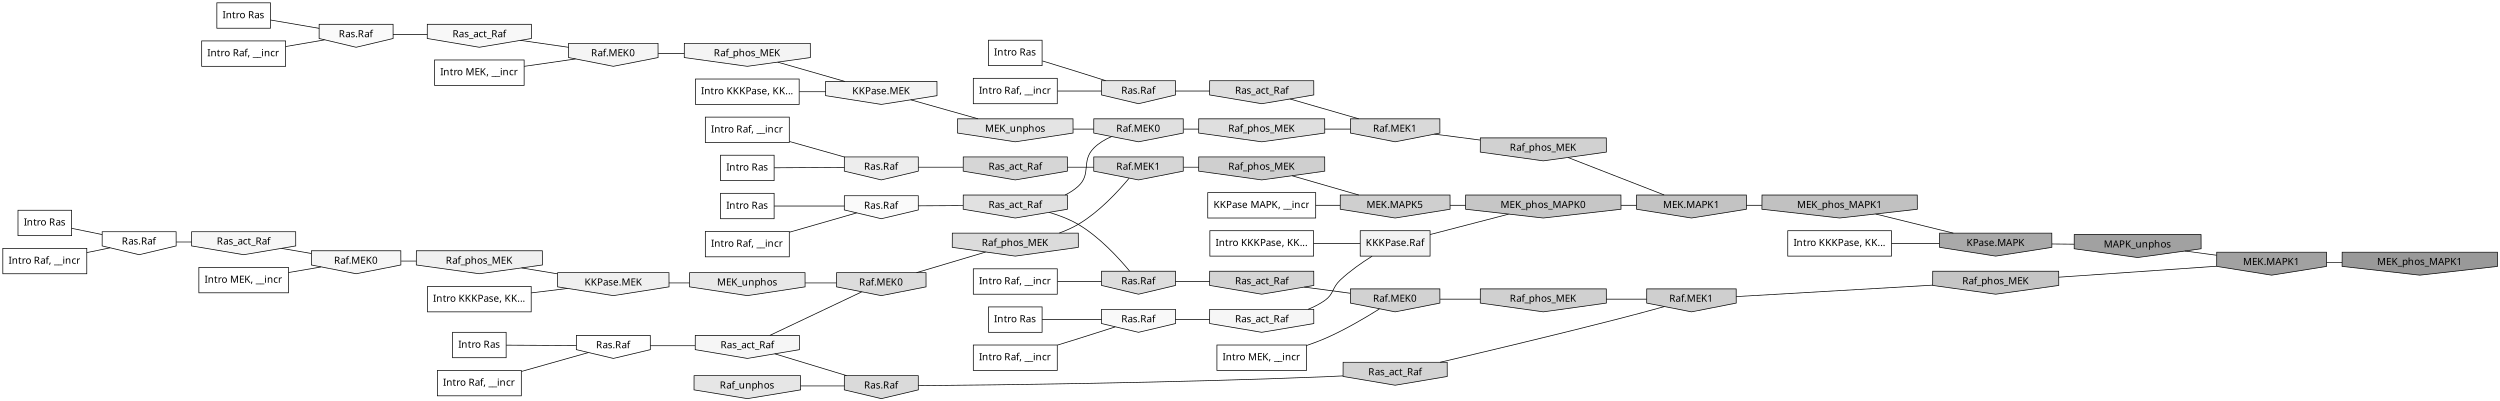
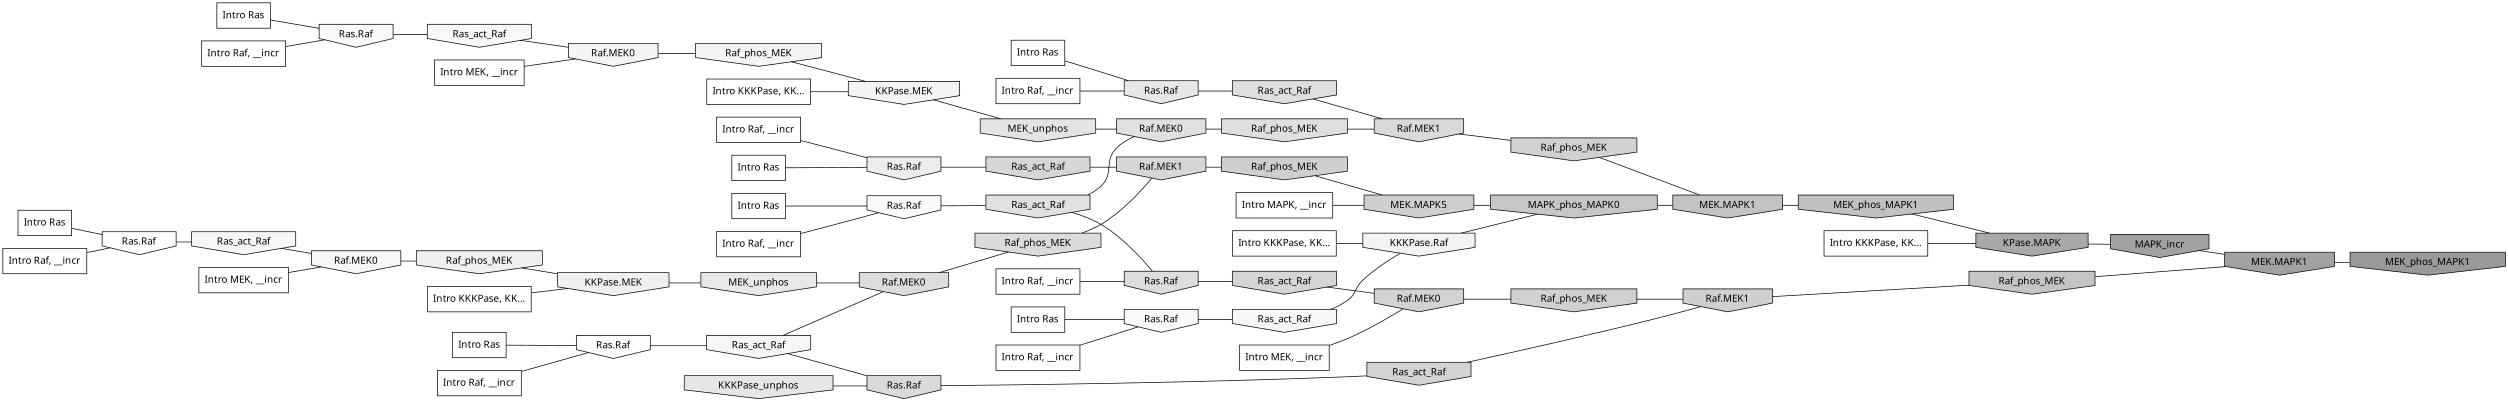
  digraph {
    rankdir=LR
    ranksep=0.30
    node [fillcolor="0.000 0.000 1.000" fontname="CMU Serif" shape=invhouse style=filled]
    edge [color="0.000 0.000 0.000" dir=none fontname="CMU Serif"]
    n1 [label="Intro Ras" shape=rectangle]
    n2 [fillcolor="0.000 0.000 0.994" label="Ras.Raf"]
    n3 [fillcolor="0.000 0.000 0.961" label=Ras_act_Raf]
    n4 [label="Intro Ras" shape=rectangle]
    n5 [fillcolor="0.000 0.000 0.993" label="Ras.Raf"]
    n6 [fillcolor="0.000 0.000 0.961" label=Ras_act_Raf]
    n7 [label="Intro Ras" shape=rectangle]
    n8 [fillcolor="0.000 0.000 0.906" label="Ras.Raf"]
    n9 [fillcolor="0.000 0.000 0.869" label=Ras_act_Raf]
    n10 [label="Intro Ras" shape=rectangle]
    n11 [fillcolor="0.000 0.000 0.979" label="Ras.Raf"]
    n12 [fillcolor="0.000 0.000 0.879" label=Ras_act_Raf]
    n13 [label="Intro Ras" shape=rectangle]
    n14 [fillcolor="0.000 0.000 0.980" label="Ras.Raf"]
    n15 [fillcolor="0.000 0.000 0.972" label=Ras_act_Raf]
    n16 [label="Intro Ras" shape=rectangle]
    n17 [fillcolor="0.000 0.000 0.926" label="Ras.Raf"]
    n18 [fillcolor="0.000 0.000 0.838" label=Ras_act_Raf]
    n19 [label="Intro Ras" shape=rectangle]
    n20 [fillcolor="0.000 0.000 0.976" label="Ras.Raf"]
    n21 [fillcolor="0.000 0.000 0.961" label=Ras_act_Raf]
    n22 [label="Intro Raf, __incr" shape=rectangle]
    n23 [label="Intro Raf, __incr" shape=rectangle]
    n24 [label="Intro Raf, __incr" shape=rectangle]
    n25 [label="Intro Raf, __incr" shape=rectangle]
    n26 [label="Intro Raf, __incr" shape=rectangle]
    n27 [label="Intro Raf, __incr" shape=rectangle]
    n28 [label="Intro Raf, __incr" shape=rectangle]
    n29 [label="Intro Raf, __incr" shape=rectangle]
    n30 [fillcolor="0.000 0.000 0.867" label="Ras.Raf"]
    n31 [fillcolor="0.000 0.000 0.835" label=Ras_act_Raf]
    n32 [label="Intro MEK, __incr" shape=rectangle]
    n33 [fillcolor="0.000 0.000 0.961" label="Raf.MEK0"]
    n34 [fillcolor="0.000 0.000 0.941" label=Raf_phos_MEK]
    n35 [label="Intro MEK, __incr" shape=rectangle]
    n36 [fillcolor="0.000 0.000 0.821" label="Raf.MEK0"]
    n37 [fillcolor="0.000 0.000 0.813" label=Raf_phos_MEK]
    n38 [label="Intro MEK, __incr" shape=rectangle]
    n39 [fillcolor="0.000 0.000 0.958" label="Raf.MEK0"]
    n40 [fillcolor="0.000 0.000 0.956" label=Raf_phos_MEK]
-   n41 [label="KKPase MAPK, __incr" shape=rectangle]
+   n41 [label="Intro MAPK, __incr" shape=rectangle]
    n42 [fillcolor="0.000 0.000 0.809" label="MEK.MAPK5"]
-   n43 [fillcolor="0.000 0.000 0.776" label=MEK_phos_MAPK0]
+   n43 [fillcolor="0.000 0.000 0.776" label=MAPK_phos_MAPK0]
    n44 [label="Intro KKKPase, KK..." shape=rectangle]
    n45 [fillcolor="0.000 0.000 0.662" label="KPase.MAPK"]
-   n46 [fillcolor="0.000 0.000 0.630" label=MAPK_unphos]
+   n46 [fillcolor="0.000 0.000 0.630" label=MAPK_incr]
    n47 [label="Intro KKKPase, KK..." shape=rectangle]
    n48 [fillcolor="0.000 0.000 0.940" label="KKPase.MEK"]
    n49 [fillcolor="0.000 0.000 0.909" label=MEK_unphos]
    n50 [label="Intro KKKPase, KK..." shape=rectangle]
-   n51 [fillcolor="0.000 0.000 0.950" label="KKKPase.Raf" shape=box]
+   n51 [fillcolor="0.000 0.000 0.950" label="KKKPase.Raf"]
    n52 [label="Intro KKKPase, KK..." shape=rectangle]
    n53 [fillcolor="0.000 0.000 0.955" label="KKPase.MEK"]
    n54 [fillcolor="0.000 0.000 0.894" label=MEK_unphos]
    n55 [fillcolor="0.000 0.000 0.860" label="Raf.MEK0"]
    n56 [fillcolor="0.000 0.000 0.853" label="Ras.Raf"]
    n57 [fillcolor="0.000 0.000 0.877" label="Raf.MEK0"]
    n58 [fillcolor="0.000 0.000 0.858" label=Raf_phos_MEK]
    n59 [fillcolor="0.000 0.000 0.826" label=Ras_act_Raf]
-   n60 [fillcolor="0.000 0.000 0.899" label=Raf_unphos]
+   n60 [fillcolor="0.000 0.000 0.899" label=KKKPase_unphos]
    n61 [fillcolor="0.000 0.000 0.838" label="Raf.MEK1"]
    n62 [fillcolor="0.000 0.000 0.850" label="Raf.MEK1"]
    n63 [fillcolor="0.000 0.000 0.875" label=Raf_phos_MEK]
    n64 [fillcolor="0.000 0.000 0.820" label=Raf_phos_MEK]
    n65 [fillcolor="0.000 0.000 0.809" label=Raf_phos_MEK]
    n66 [fillcolor="0.000 0.000 0.811" label="Raf.MEK1"]
    n67 [fillcolor="0.000 0.000 0.763" label="MEK.MAPK1"]
    n68 [fillcolor="0.000 0.000 0.772" label=Raf_phos_MEK]
    n69 [fillcolor="0.000 0.000 0.755" label=MEK_phos_MAPK1]
    n70 [fillcolor="0.000 0.000 0.630" label="MEK.MAPK1"]
    n71 [fillcolor="0.000 0.000 0.600" label=MEK_phos_MAPK1]
    n1 -> n2
    n2 -> n3
    n3 -> n33
    n4 -> n5
    n5 -> n6
    n6 -> n55
    n6 -> n56
    n7 -> n8
    n8 -> n9
    n9 -> n62
    n10 -> n11
    n11 -> n12
    n12 -> n30
    n12 -> n57
    n13 -> n14
    n14 -> n15
    n15 -> n39
    n16 -> n17
    n17 -> n18
    n18 -> n61
    n19 -> n20
    n20 -> n21
    n21 -> n51
    n22 -> n11
    n23 -> n14
    n24 -> n20
    n25 -> n17
    n26 -> n8
    n27 -> n5
    n28 -> n2
    n29 -> n30
    n30 -> n31
    n31 -> n36
    n32 -> n33
    n33 -> n34
    n34 -> n48
    n35 -> n36
    n36 -> n37
    n37 -> n66
    n38 -> n39
    n39 -> n40
    n40 -> n53
    n41 -> n42
    n42 -> n43
    n43 -> n67
    n44 -> n45
    n45 -> n46
    n46 -> n70
    n47 -> n48
    n48 -> n49
    n49 -> n55
    n50 -> n51
    n51 -> n43
    n52 -> n53
    n53 -> n54
    n54 -> n57
    n55 -> n58
    n56 -> n59
    n57 -> n63
    n58 -> n61
    n59 -> n66
    n60 -> n56
    n61 -> n65
    n62 -> n64
    n63 -> n62
    n64 -> n67
    n65 -> n42
    n66 -> n68
    n67 -> n69
    n68 -> n70
    n69 -> n45
    n70 -> n71
  }
